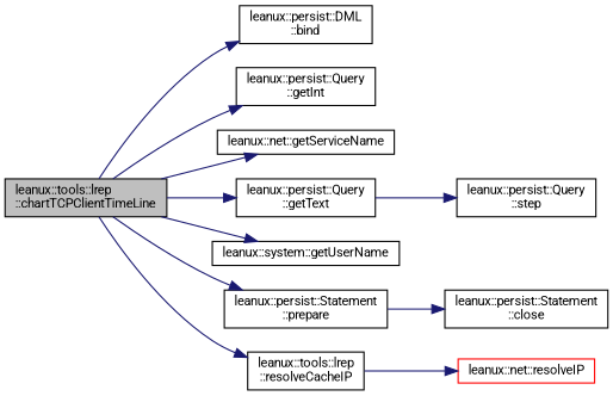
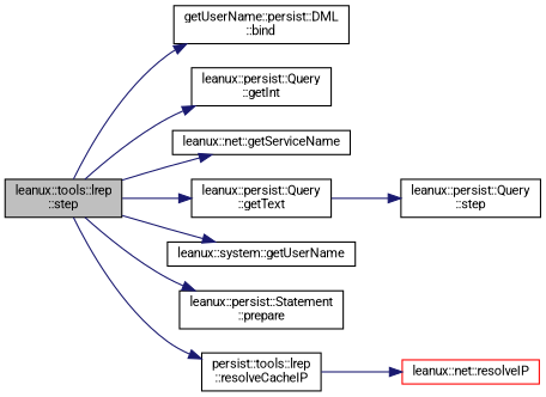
  digraph {
    fontname=Roboto
    rankdir=LR
    node [color=black fontname=Roboto fontsize=10 shape=record]
    edge [color=midnightblue fontname=Roboto fontsize=10 labelfontname=Helvetica labelfontsize=10 style=solid]
-   n1 [fillcolor=grey75 fontcolor=black height=0.2 label="leanux::tools::lrep\l::chartTCPClientTimeLine" style=filled width=0.4]
-   n2 [height=0.2 label="leanux::persist::DML\l::bind" width=0.4]
+   n1 [fillcolor=grey75 fontcolor=black height=0.2 label="leanux::tools::lrep\l::step" style=filled width=0.4]
+   n2 [height=0.2 label="getUserName::persist::DML\l::bind" width=0.4]
    n3 [height=0.2 label="leanux::persist::Query\l::getInt" width=0.4]
    n4 [height=0.2 label="leanux::net::getServiceName" width=0.4]
    n5 [height=0.2 label="leanux::persist::Query\l::getText" width=0.4]
    n6 [height=0.2 label="leanux::system::getUserName" width=0.4]
    n7 [height=0.2 label="leanux::persist::Statement\l::prepare" width=0.4]
-   n8 [height=0.2 label="leanux::tools::lrep\l::resolveCacheIP" width=0.4]
+   n8 [height=0.2 label="persist::tools::lrep\l::resolveCacheIP" width=0.4]
    n9 [height=0.2 label="leanux::persist::Query\l::step" width=0.4]
-   n10 [height=0.2 label="leanux::persist::Statement\l::close" width=0.4]
    n11 [color=red height=0.2 label="leanux::net::resolveIP" width=0.4]
    n1 -> n2
    n1 -> n3
    n1 -> n4
    n1 -> n5
    n1 -> n6
    n1 -> n7
    n1 -> n8
    n5 -> n9
-   n7 -> n10
    n8 -> n11
  }
